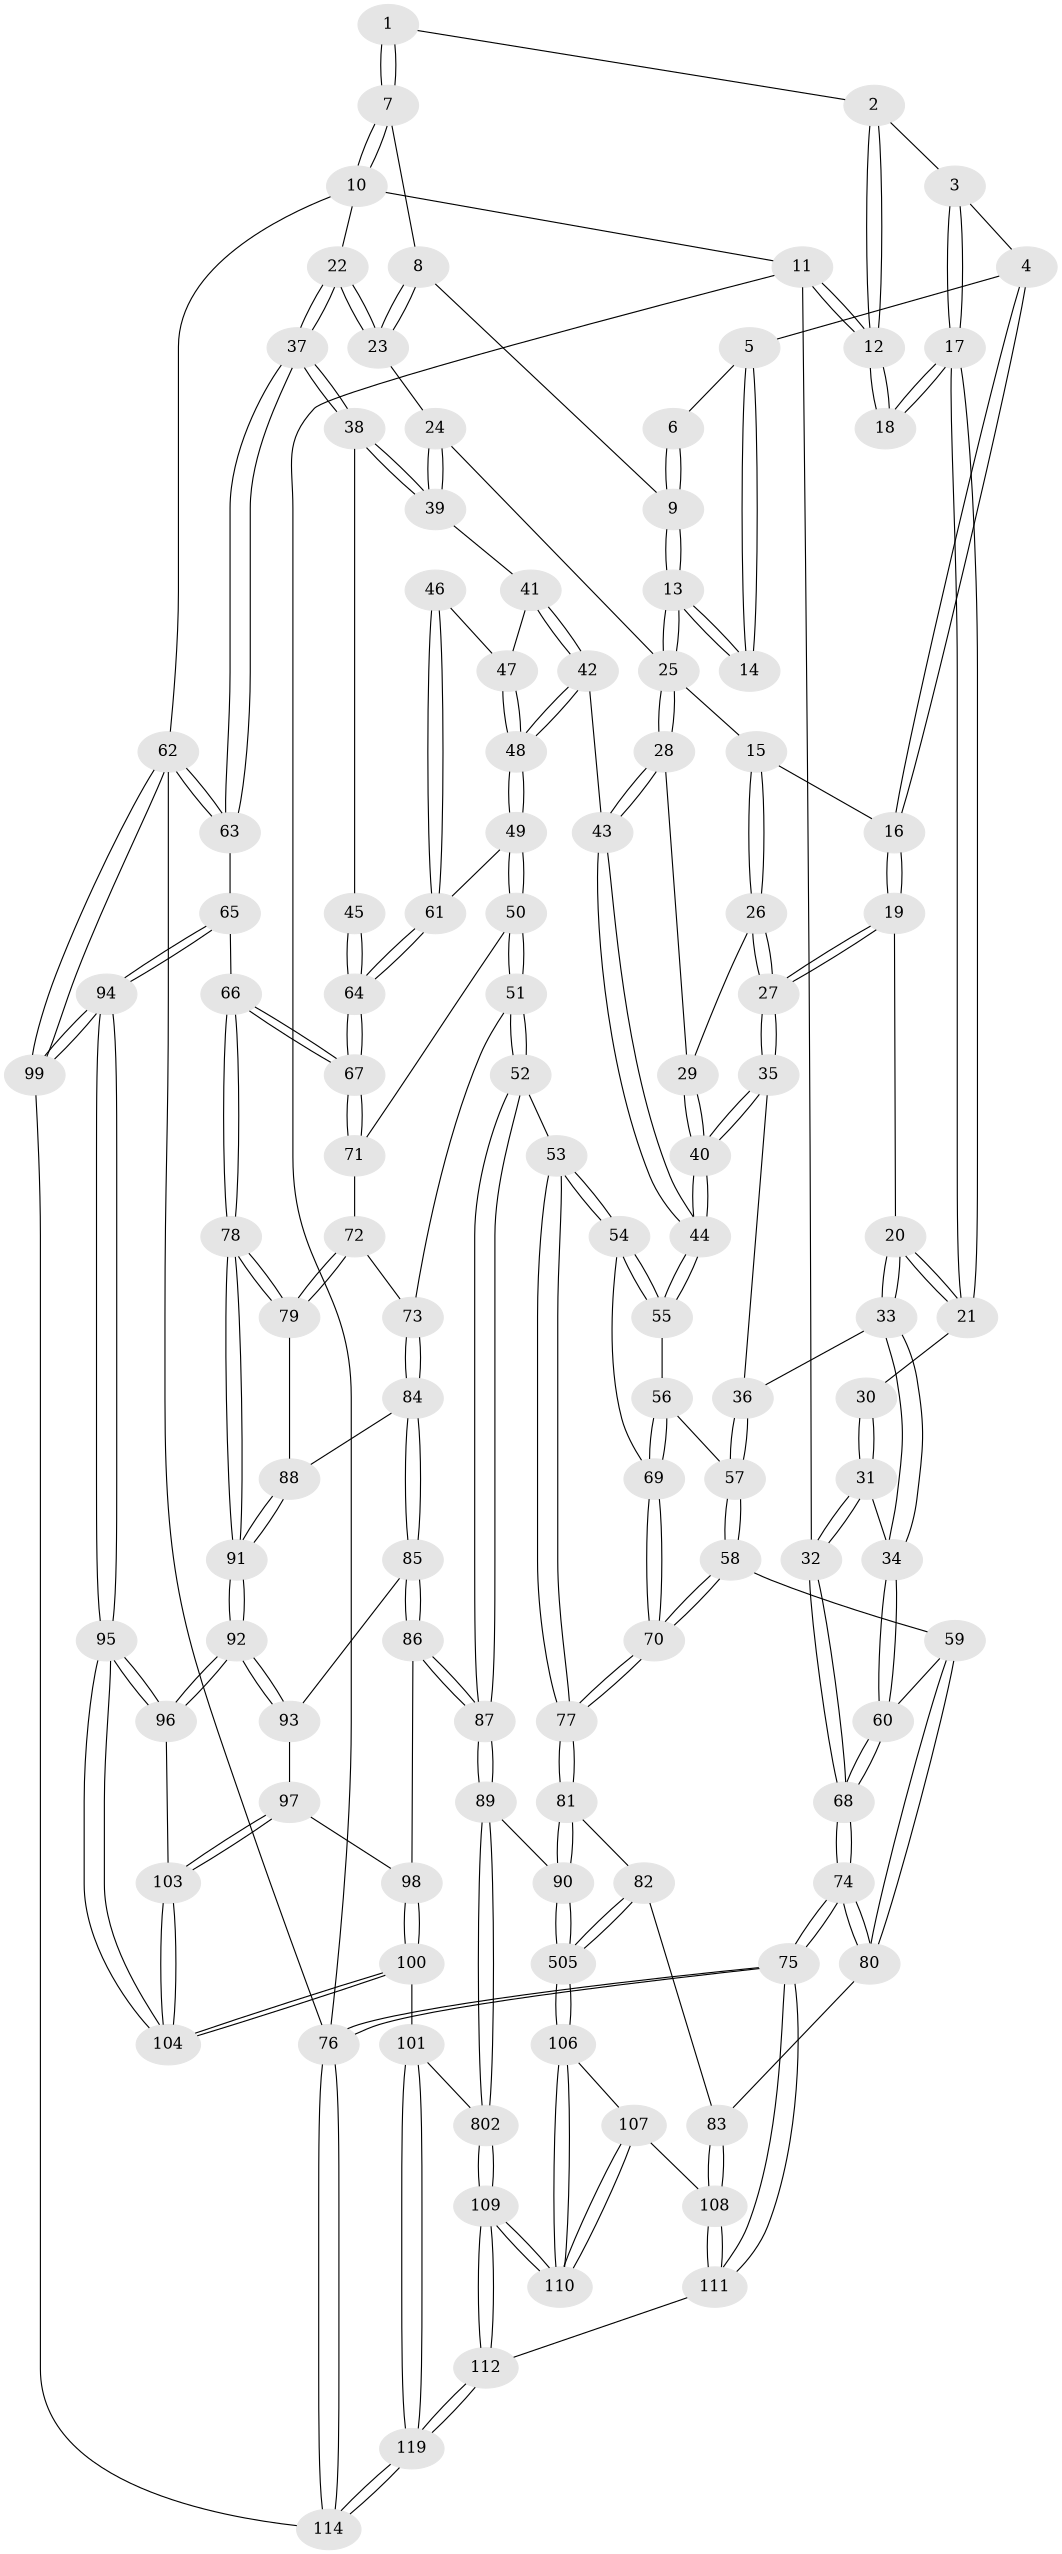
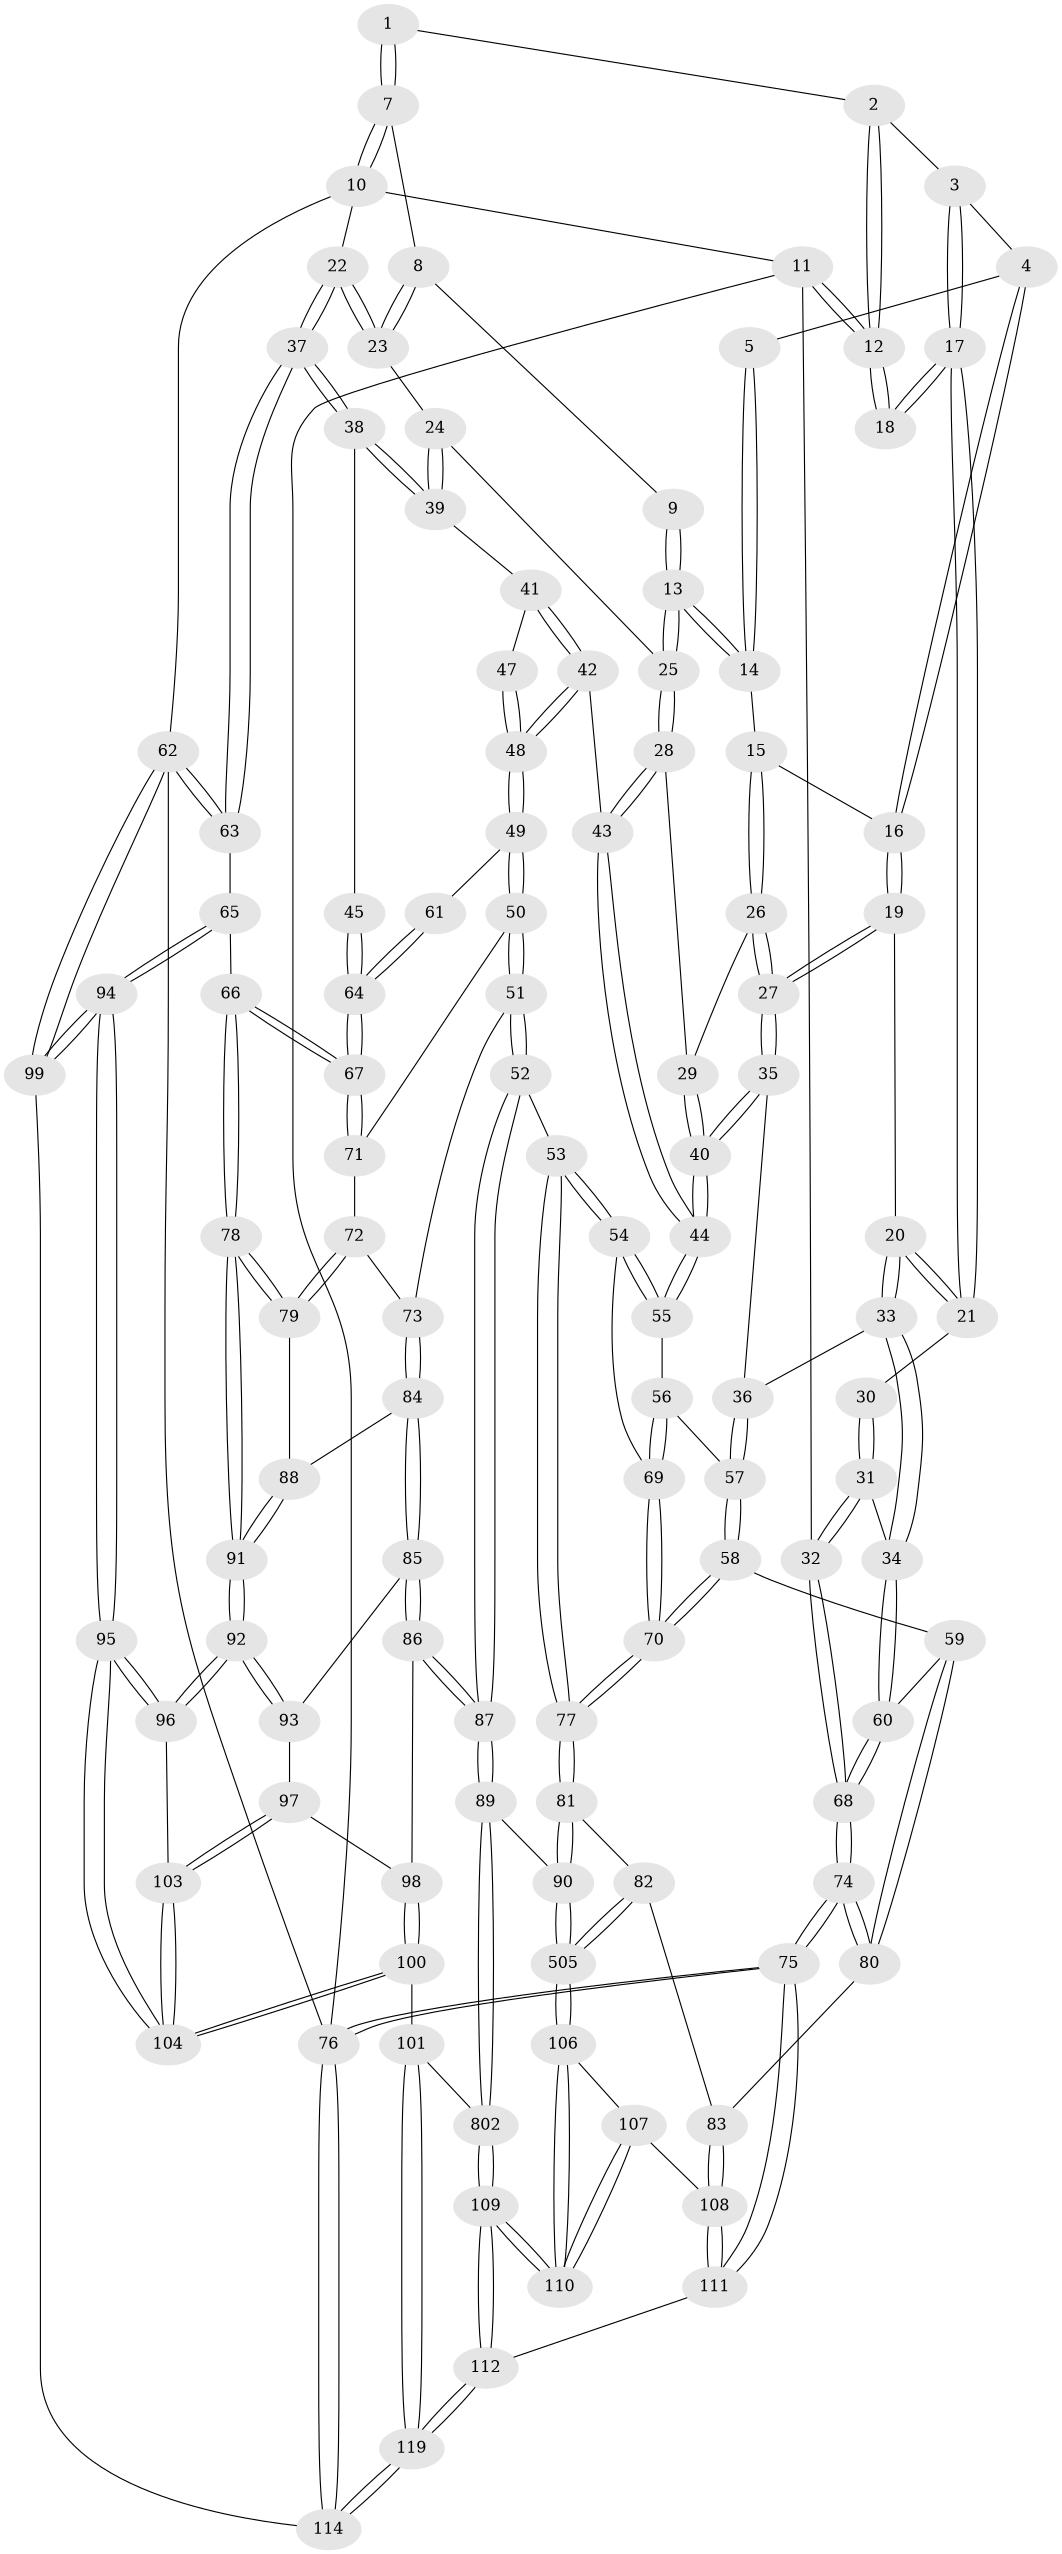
  graph {
    node [color=gray90 style=filled]
    1
    2
    7
    3
    12
    8
    10
    4
    17
    18
    5
    16
    21
-   6
    14
    19
    9
    15
    13
    23
    11
    22
    62
    24
    25
    32
    76
    37
    63
    99
    68
    114
    28
    26
    27
    29
    20
    30
    33
    35
    34
    36
    31
    38
    39
    41
    43
    40
    44
    60
    74
    57
    58
    45
    65
    64
    42
    47
    55
    48
    49
    56
-   46
    61
    67
    50
    51
    71
    52
    73
    72
    53
    87
    84
    54
    77
    89
    69
    81
    70
    59
    80
    83
    66
    94
    78
    95
    79
    91
    75
    88
    85
    111
    112
    82
    90
    92
    108
    n99 [label=505]
    106
    86
    93
    98
    97
    100
    n106 [label=802]
    109
    96
    103
    104
    101
    n112 [label=119]
    110
    107
    1 -- 2
    1 -- 7
    1 -- 7
    2 -- 3
    2 -- 12
    2 -- 12
    7 -- 8
    7 -- 10
    7 -- 10
    3 -- 4
    3 -- 17
    3 -- 17
    12 -- 18
    12 -- 18
    8 -- 9
    8 -- 23
    8 -- 23
    10 -- 11
    10 -- 22
    10 -- 62
    4 -- 5
    4 -- 16
    4 -- 16
    17 -- 18
    17 -- 18
    17 -- 21
    17 -- 21
-   5 -- 6
    5 -- 14
    5 -- 14
    16 -- 19
    16 -- 19
    21 -- 30
-   6 -- 9
-   6 -- 9
-   25 -- 15
+   14 -- 15
    19 -- 27
    19 -- 27
    19 -- 20
    9 -- 13
    9 -- 13
    15 -- 16
    15 -- 26
    15 -- 26
    13 -- 14
    13 -- 14
    13 -- 25
    13 -- 25
    23 -- 24
    11 -- 12
    11 -- 12
    11 -- 32
    11 -- 76
    22 -- 23
    22 -- 23
    22 -- 37
    22 -- 37
    62 -- 76
    62 -- 63
    62 -- 63
    62 -- 99
    62 -- 99
    24 -- 25
    24 -- 39
    24 -- 39
    25 -- 28
    25 -- 28
    32 -- 68
    32 -- 68
    76 -- 114
    76 -- 114
    37 -- 63
    37 -- 63
    37 -- 38
    37 -- 38
    63 -- 65
    99 -- 114
    68 -- 74
    68 -- 74
    28 -- 29
    28 -- 43
    28 -- 43
    26 -- 27
    26 -- 27
    26 -- 29
    27 -- 35
    27 -- 35
    29 -- 40
    29 -- 40
    20 -- 21
    20 -- 21
    20 -- 33
    20 -- 33
    30 -- 31
    30 -- 31
    33 -- 34
    33 -- 34
    33 -- 36
    35 -- 36
    35 -- 40
    35 -- 40
    34 -- 60
    34 -- 60
    36 -- 57
    36 -- 57
    31 -- 32
    31 -- 32
    31 -- 34
    38 -- 39
    38 -- 39
    38 -- 45
    39 -- 41
    41 -- 42
    41 -- 42
    41 -- 47
    43 -- 44
    43 -- 44
    40 -- 44
    40 -- 44
    44 -- 55
    44 -- 55
    60 -- 68
    60 -- 68
    74 -- 80
    74 -- 80
    74 -- 75
    74 -- 75
    57 -- 58
    57 -- 58
    58 -- 70
    58 -- 70
    58 -- 59
    45 -- 64
    45 -- 64
    65 -- 66
    65 -- 94
    65 -- 94
    64 -- 67
    64 -- 67
    42 -- 43
    42 -- 48
    42 -- 48
    47 -- 48
    47 -- 48
    55 -- 56
    48 -- 49
    48 -- 49
    49 -- 61
    49 -- 50
    49 -- 50
    56 -- 57
    56 -- 69
    56 -- 69
-   46 -- 47
-   46 -- 61
-   46 -- 61
    61 -- 64
    61 -- 64
    67 -- 71
    67 -- 71
    50 -- 51
    50 -- 51
    50 -- 71
    51 -- 52
    51 -- 52
    51 -- 73
    71 -- 72
    52 -- 53
    52 -- 87
    52 -- 87
    73 -- 84
    73 -- 84
    72 -- 73
    72 -- 79
    72 -- 79
    53 -- 54
    53 -- 54
    53 -- 77
    53 -- 77
    87 -- 89
    87 -- 89
    84 -- 88
    84 -- 85
    84 -- 85
    54 -- 55
    54 -- 55
    54 -- 69
    77 -- 81
    77 -- 81
    89 -- 90
    89 -- n106
    89 -- n106
    69 -- 70
    69 -- 70
    81 -- 82
    81 -- 90
    81 -- 90
    70 -- 77
    70 -- 77
    59 -- 60
    59 -- 80
    59 -- 80
    80 -- 83
    83 -- 108
    83 -- 108
    66 -- 67
    66 -- 67
    66 -- 78
    66 -- 78
    94 -- 99
    94 -- 99
    94 -- 95
    94 -- 95
    78 -- 79
    78 -- 79
    78 -- 91
    78 -- 91
    95 -- 96
    95 -- 96
    95 -- 104
    95 -- 104
    79 -- 88
    91 -- 92
    91 -- 92
    75 -- 76
    75 -- 76
    75 -- 111
    75 -- 111
    88 -- 91
    88 -- 91
    85 -- 86
    85 -- 86
    85 -- 93
    111 -- 112
    112 -- n112
    112 -- n112
    82 -- 83
    82 -- n99
    82 -- n99
    90 -- n99
    90 -- n99
    92 -- 93
    92 -- 93
    92 -- 96
    92 -- 96
    108 -- 111
    108 -- 111
    n99 -- 106
    n99 -- 106
    106 -- 110
    106 -- 110
    106 -- 107
    86 -- 87
    86 -- 87
    86 -- 98
    93 -- 97
    98 -- 100
    98 -- 100
    97 -- 98
    97 -- 103
    97 -- 103
    100 -- 104
    100 -- 104
    100 -- 101
    n106 -- 109
    n106 -- 109
    109 -- 112
    109 -- 112
    109 -- 110
    109 -- 110
    96 -- 103
    103 -- 104
    103 -- 104
    101 -- n106
    101 -- n112
    101 -- n112
    n112 -- 114
    n112 -- 114
    107 -- 108
    107 -- 110
    107 -- 110
  }
